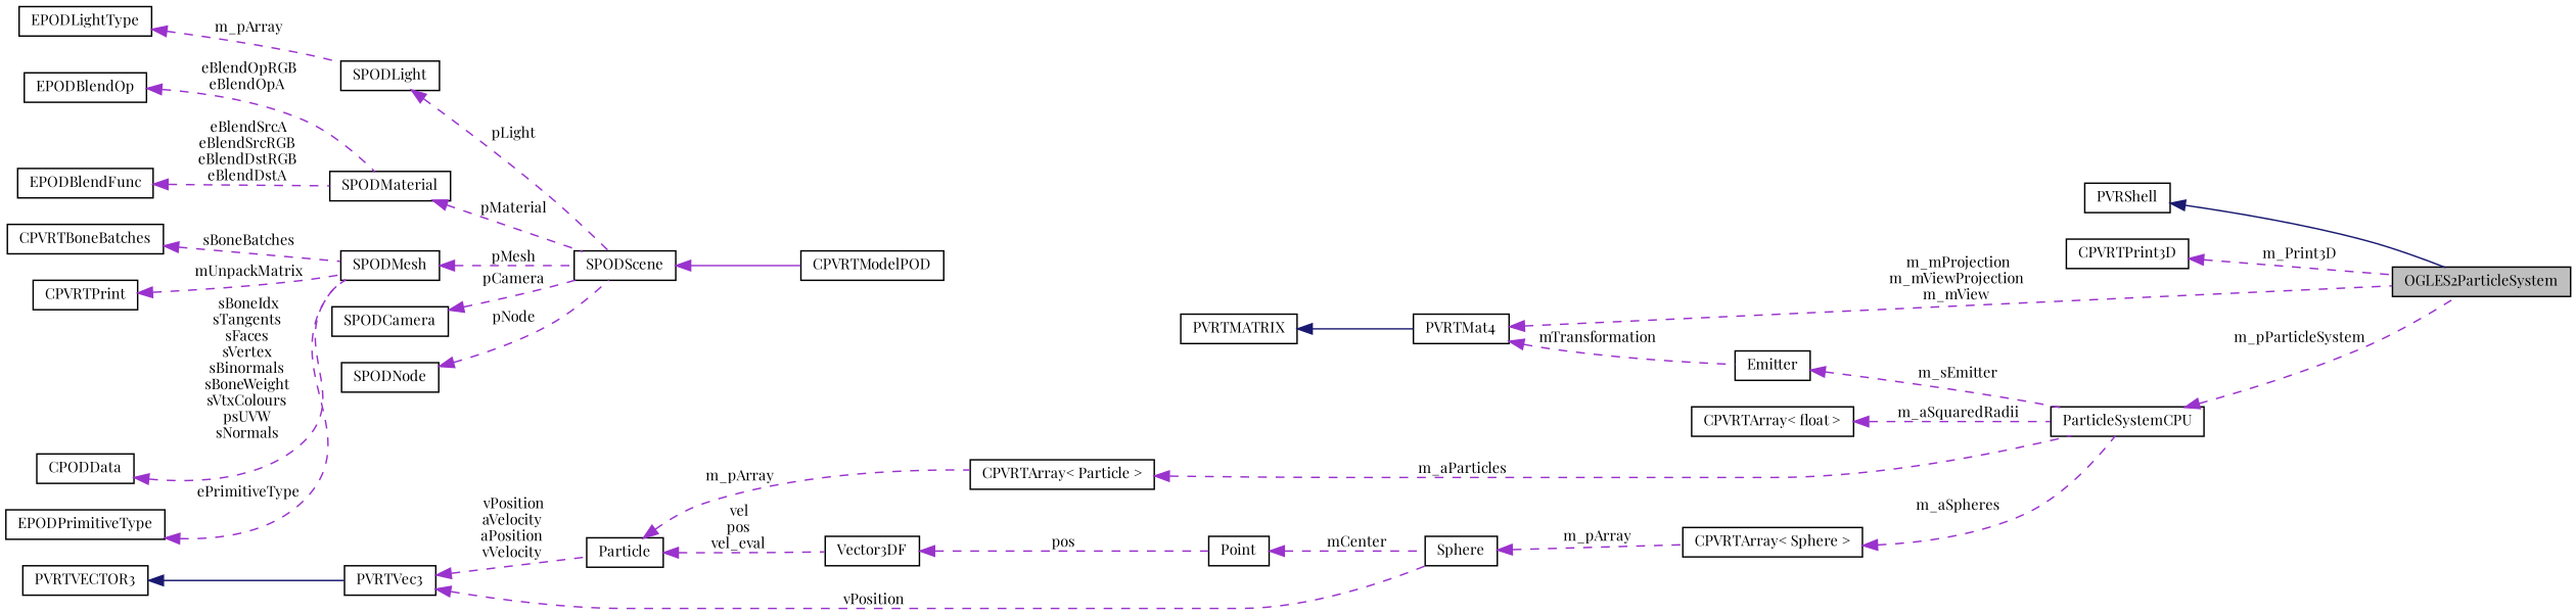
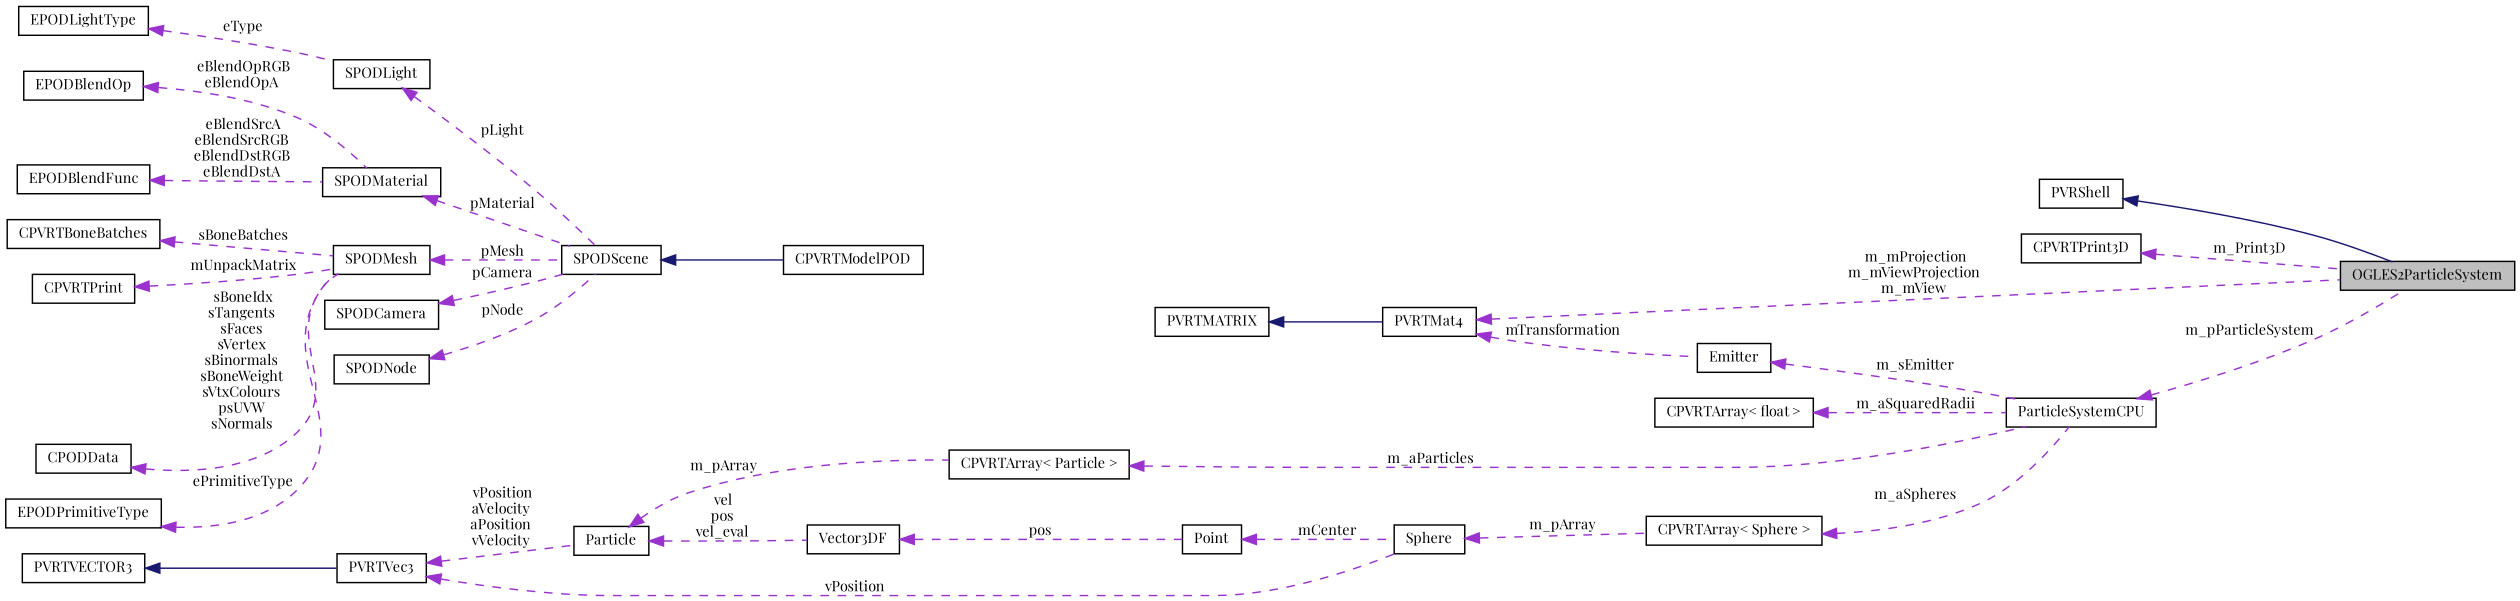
  digraph {
    fontname="Playfair Display"
    rankdir=LR
    node [color=black fillcolor=white fontname="Playfair Display" fontsize=10 shape=record style=filled]
    edge [color=darkorchid3 dir=back fontname="Playfair Display" fontsize=10 labelfontname=Helvetica labelfontsize=10 style=dashed]
    n1 [fillcolor=grey75 fontcolor=black height=0.2 label=OGLES2ParticleSystem width=0.4]
    n2 [height=0.2 label=PVRShell width=0.4]
    n3 [height=0.2 label=CPVRTModelPOD width=0.4]
    n4 [height=0.2 label=SPODScene width=0.4]
    n5 [height=0.2 label=SPODLight width=0.4]
    n6 [height=0.2 label=EPODLightType width=0.4]
    n7 [height=0.2 label=SPODMaterial width=0.4]
    n8 [height=0.2 label=EPODBlendOp width=0.4]
    n9 [height=0.2 label=EPODBlendFunc width=0.4]
    n10 [height=0.2 label=SPODMesh width=0.4]
    n11 [height=0.2 label=CPVRTBoneBatches width=0.4]
    n12 [height=0.2 label=CPVRTPrint width=0.4]
    n13 [height=0.2 label=CPODData width=0.4]
    n14 [height=0.2 label=EPODPrimitiveType width=0.4]
    n15 [height=0.2 label=SPODCamera width=0.4]
    n16 [height=0.2 label=SPODNode width=0.4]
    n17 [height=0.2 label=CPVRTPrint3D width=0.4]
    n18 [height=0.2 label=PVRTMat4 width=0.4]
    n19 [height=0.2 label=Emitter width=0.4]
    n20 [height=0.2 label=ParticleSystemCPU width=0.4]
    n21 [height=0.2 label=PVRTMATRIX width=0.4]
    n22 [height=0.2 label="CPVRTArray\< float \>" width=0.4]
    n23 [height=0.2 label="CPVRTArray\< Sphere \>" width=0.4]
    n24 [height=0.2 label=Sphere width=0.4]
    n25 [height=0.2 label=Point width=0.4]
    n26 [height=0.2 label=Vector3DF width=0.4]
    n27 [height=0.2 label=Particle width=0.4]
    n28 [height=0.2 label="CPVRTArray\< Particle \>" width=0.4]
    n29 [height=0.2 label=PVRTVec3 width=0.4]
    n30 [height=0.2 label=PVRTVECTOR3 width=0.4]
    n2 -> n1 [color=midnightblue style=solid]
-   n4 -> n3 [style=solid]
+   n4 -> n3 [color=midnightblue style=solid]
    n5 -> n4 [label=" pLight"]
-   n6 -> n5 [label=" m_pArray"]
+   n6 -> n5 [label=" eType"]
    n7 -> n4 [label=" pMaterial"]
    n8 -> n7 [label=" eBlendOpRGB\neBlendOpA"]
    n9 -> n7 [label=" eBlendSrcA\neBlendSrcRGB\neBlendDstRGB\neBlendDstA"]
    n10 -> n4 [label=" pMesh"]
    n11 -> n10 [label=" sBoneBatches"]
    n12 -> n10 [label=" mUnpackMatrix"]
    n13 -> n10 [label=" sBoneIdx\nsTangents\nsFaces\nsVertex\nsBinormals\nsBoneWeight\nsVtxColours\npsUVW\nsNormals"]
    n14 -> n10 [label=" ePrimitiveType"]
    n15 -> n4 [label=" pCamera"]
    n16 -> n4 [label=" pNode"]
    n17 -> n1 [label=" m_Print3D"]
    n18 -> n1 [label=" m_mProjection\nm_mViewProjection\nm_mView"]
    n18 -> n19 [label=" mTransformation"]
    n19 -> n20 [label=" m_sEmitter"]
    n20 -> n1 [label=" m_pParticleSystem"]
    n21 -> n18 [color=midnightblue style=solid]
    n22 -> n20 [label=" m_aSquaredRadii"]
    n23 -> n20 [label=" m_aSpheres"]
    n24 -> n23 [label=" m_pArray"]
    n25 -> n24 [label=" mCenter"]
    n26 -> n25 [label=" pos"]
    n27 -> n26 [label=" vel\npos\nvel_eval"]
    n27 -> n28 [label=" m_pArray"]
    n28 -> n20 [label=" m_aParticles"]
    n29 -> n24 [label=" vPosition"]
    n29 -> n27 [label=" vPosition\naVelocity\naPosition\nvVelocity"]
    n30 -> n29 [color=midnightblue style=solid]
  }
